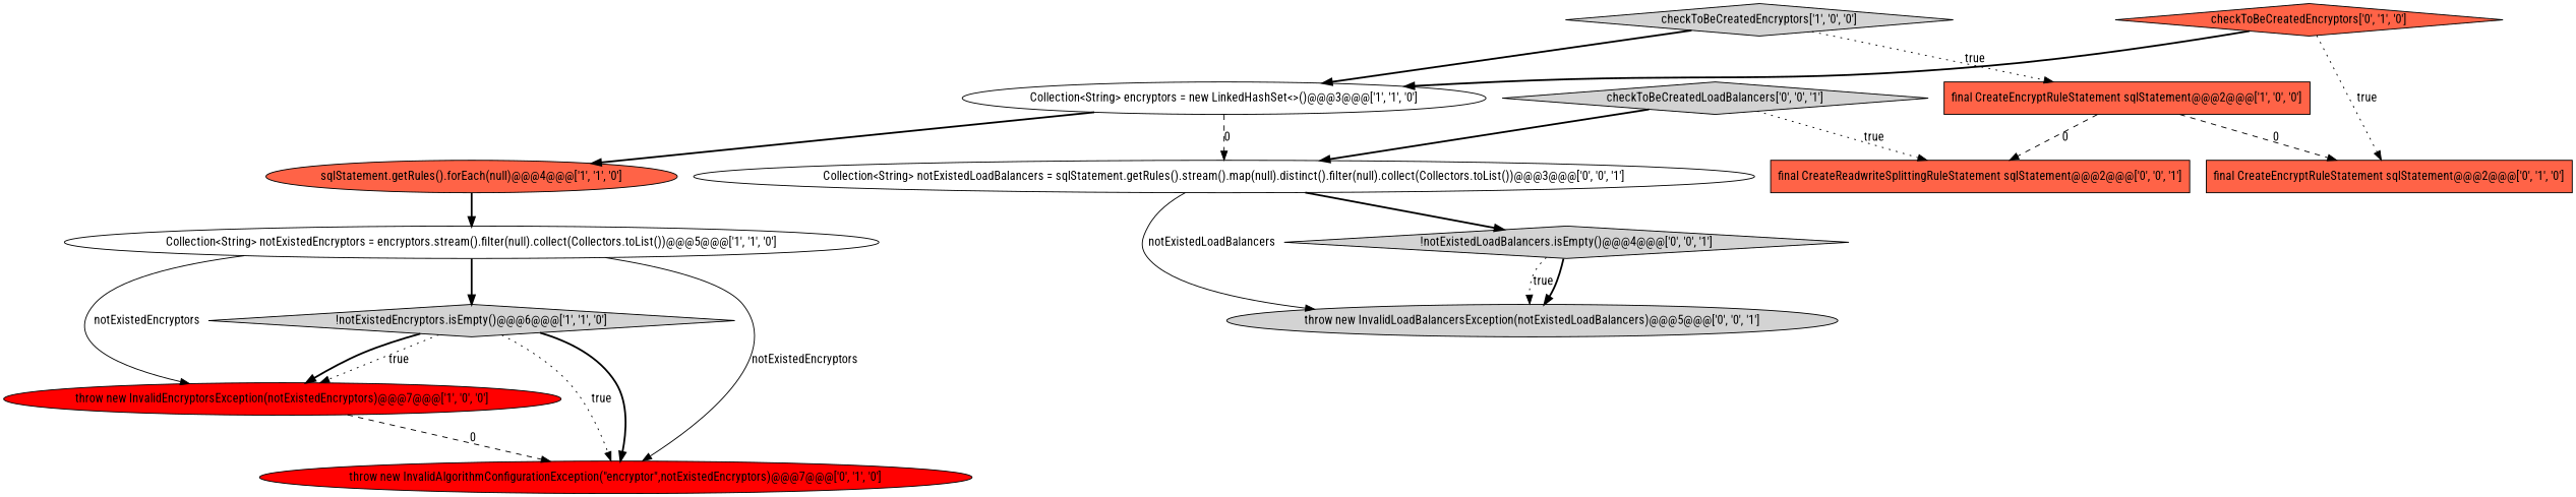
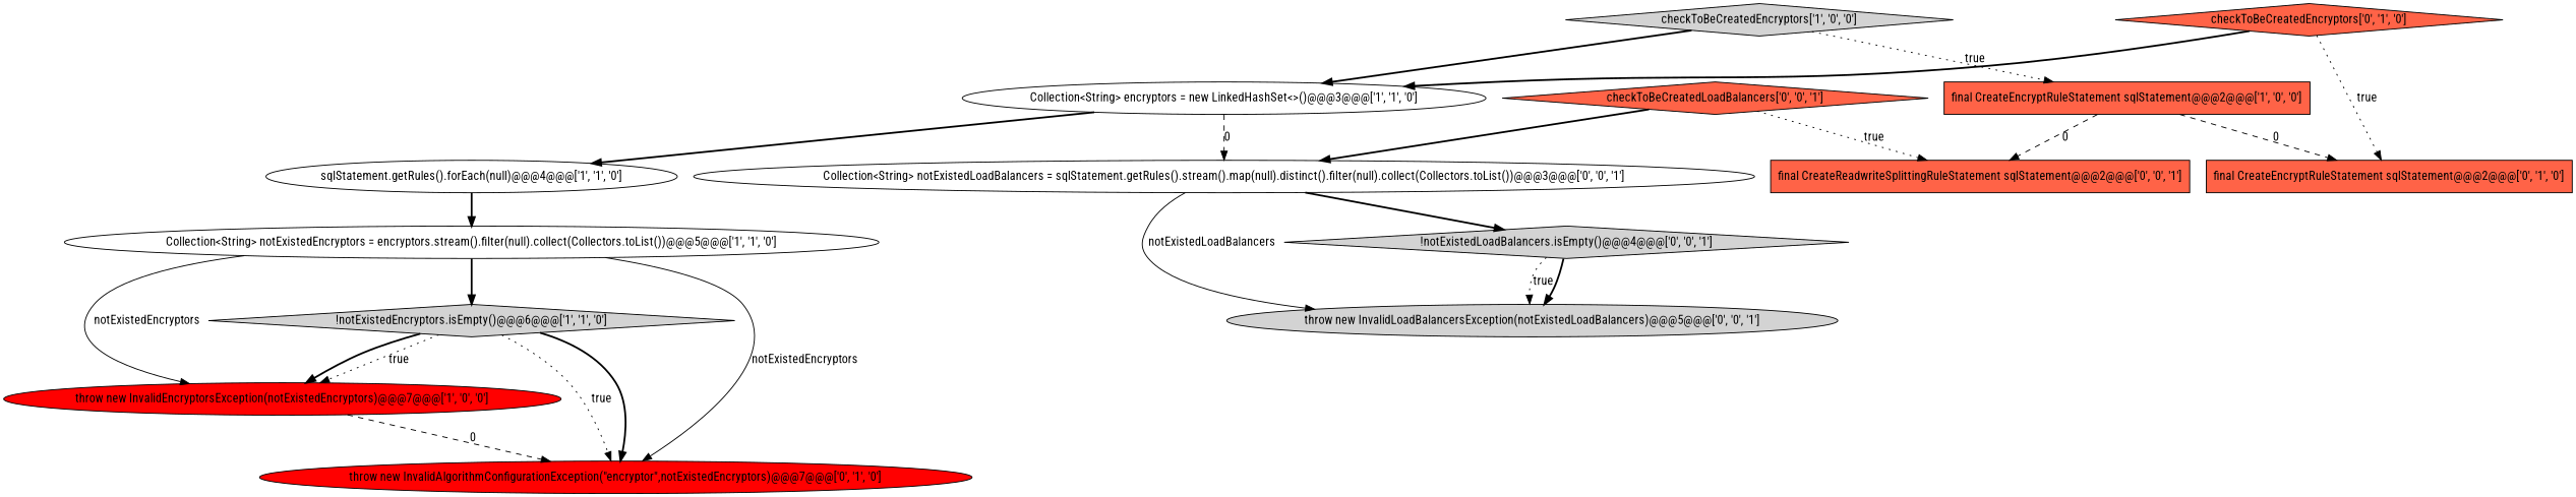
  digraph {
    fontname="Roboto Condensed"
    node [fillcolor=lightgray fontname="Roboto Condensed" shape=ellipse style=filled]
    edge [fontname="Roboto Condensed" style=bold]
    n1 [label="!notExistedLoadBalancers.isEmpty()@@@4@@@['0', '0', '1']" shape=diamond]
    n2 [label="throw new InvalidLoadBalancersException(notExistedLoadBalancers)@@@5@@@['0', '0', '1']"]
    n3 [fillcolor=red label="throw new InvalidAlgorithmConfigurationException(\"encryptor\",notExistedEncryptors)@@@7@@@['0', '1', '0']"]
-   n4 [label="checkToBeCreatedLoadBalancers['0', '0', '1']" shape=diamond]
+   n4 [fillcolor=tomato label="checkToBeCreatedLoadBalancers['0', '0', '1']" shape=diamond]
    n5 [fillcolor=tomato label="final CreateReadwriteSplittingRuleStatement sqlStatement@@@2@@@['0', '0', '1']" shape=box]
    n6 [fillcolor=white label="Collection<String> notExistedLoadBalancers = sqlStatement.getRules().stream().map(null).distinct().filter(null).collect(Collectors.toList())@@@3@@@['0', '0', '1']"]
    n7 [fillcolor=tomato label="checkToBeCreatedEncryptors['0', '1', '0']" shape=diamond]
    n8 [fillcolor=tomato label="final CreateEncryptRuleStatement sqlStatement@@@2@@@['0', '1', '0']" shape=box]
    n9 [fillcolor=white label="Collection<String> encryptors = new LinkedHashSet<>()@@@3@@@['1', '1', '0']"]
-   n10 [fillcolor=tomato label="sqlStatement.getRules().forEach(null)@@@4@@@['1', '1', '0']"]
+   n10 [fillcolor=white label="sqlStatement.getRules().forEach(null)@@@4@@@['1', '1', '0']"]
    n11 [label="!notExistedEncryptors.isEmpty()@@@6@@@['1', '1', '0']" shape=diamond]
    n12 [fillcolor=red label="throw new InvalidEncryptorsException(notExistedEncryptors)@@@7@@@['1', '0', '0']"]
    n13 [fillcolor=white label="Collection<String> notExistedEncryptors = encryptors.stream().filter(null).collect(Collectors.toList())@@@5@@@['1', '1', '0']"]
    n14 [label="checkToBeCreatedEncryptors['1', '0', '0']" shape=diamond]
    n15 [fillcolor=tomato label="final CreateEncryptRuleStatement sqlStatement@@@2@@@['1', '0', '0']" shape=box]
    n1 -> n2 [label=true style=dotted]
    n1 -> n2
    n4 -> n5 [label=true style=dotted]
    n4 -> n6
    n6 -> n1
    n6 -> n2 [label=notExistedLoadBalancers style=solid]
    n7 -> n8 [label=true style=dotted]
    n7 -> n9
    n9 -> n6 [label=0 style=dashed]
    n9 -> n10
    n10 -> n13
    n11 -> n3 [label=true style=dotted]
    n11 -> n3
    n11 -> n12 [label=true style=dotted]
    n11 -> n12
    n12 -> n3 [label=0 style=dashed]
    n13 -> n3 [label=notExistedEncryptors style=solid]
    n13 -> n11
    n13 -> n12 [label=notExistedEncryptors style=solid]
    n14 -> n9
    n14 -> n15 [label=true style=dotted]
    n15 -> n5 [label=0 style=dashed]
    n15 -> n8 [label=0 style=dashed]
  }
